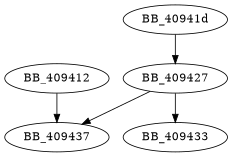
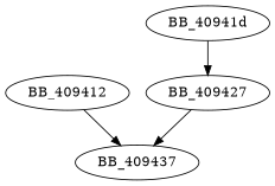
  digraph {
    BB_409412
    BB_409437
    BB_40941d
    BB_409427
-   BB_409433
    BB_409412 -> BB_409437
    BB_40941d -> BB_409427
    BB_409427 -> BB_409437
-   BB_409427 -> BB_409433
  }
